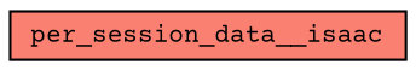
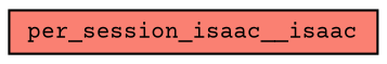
  digraph {
    rankdir=TB
    fontname="Courier Prime"
-   n1 [color=black fillcolor=salmon fontname="Courier Prime" fontsize=10 height=0.2 label=per_session_data__isaac shape=record style=filled width=0.4]
+   n1 [color=black fillcolor=salmon fontname="Courier Prime" fontsize=10 height=0.2 label=per_session_isaac__isaac shape=record style=filled width=0.4]
  }
